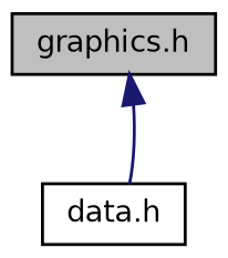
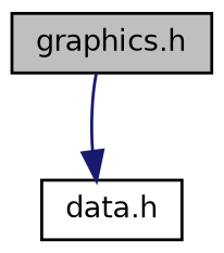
  digraph {
    node [color=black fontname=Helvetica fontsize=10 shape=record style=filled]
    n1 [fillcolor=grey75 fontcolor=black height=0.2 label="graphics.h" width=0.4]
    n2 [fillcolor=white height=0.2 label="data.h" width=0.4]
-   n2 -> n1 [color=midnightblue fontname=Helvetica fontsize=10 labelfontname=Helvetica labelfontsize=10 style=solid]
+   n1 -> n2 [color=midnightblue fontname=Helvetica fontsize=10 labelfontname=Helvetica labelfontsize=10 style=solid]
  }
